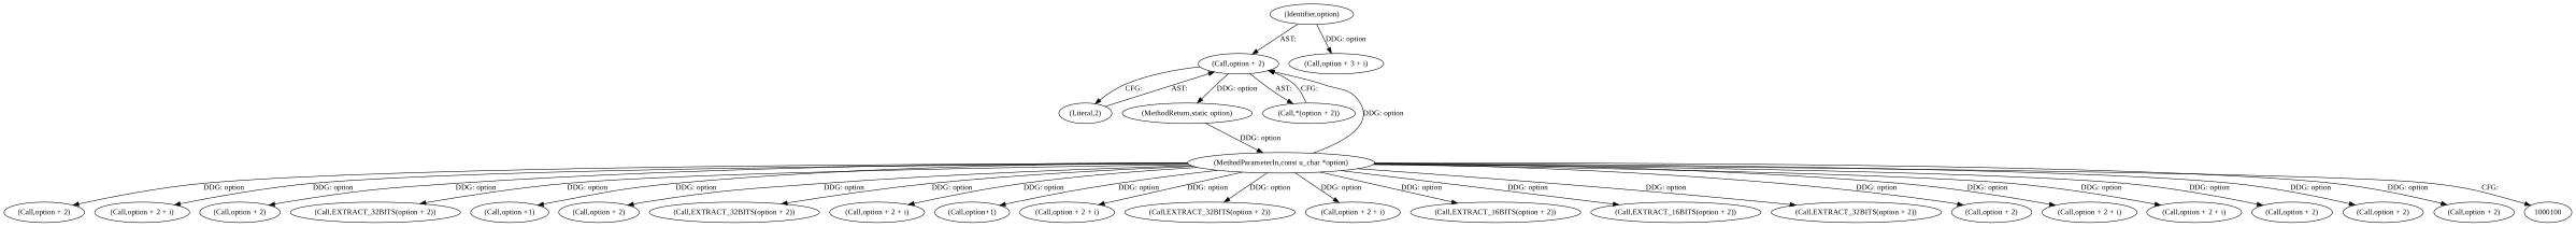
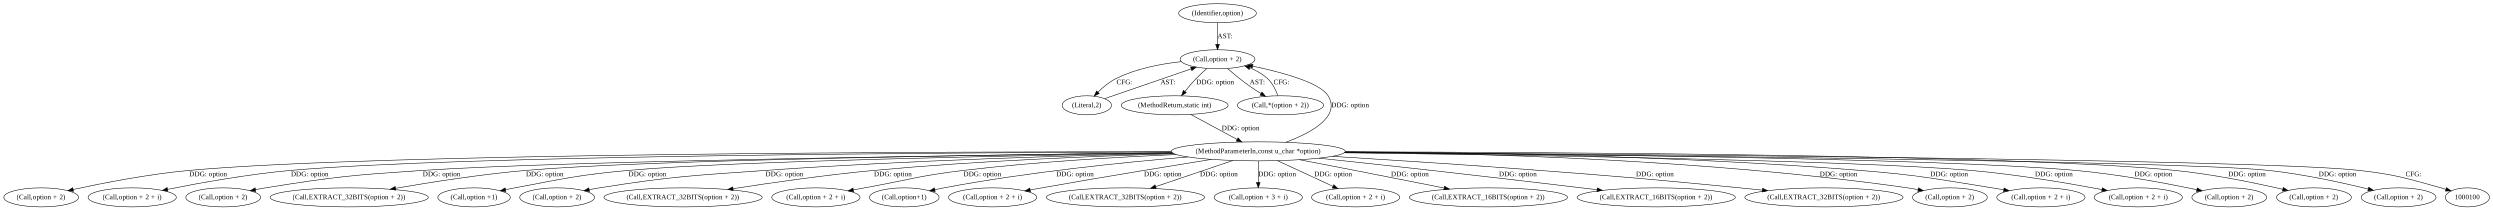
  digraph {
    fontname="Liberation Serif"
    node [fontname="Liberation Serif"]
    edge [fontname="Liberation Serif"]
    n1 [label="(Call,option + 2)"]
    n2 [label="(Literal,2)"]
-   n3 [label="(MethodReturn,static option)"]
+   n3 [label="(MethodReturn,static int)"]
    n4 [label="(Call,*(option + 2))"]
    n5 [label="(MethodParameterIn,const u_char *option)"]
    n6 [label="(Call,option + 2)"]
    n7 [label="(Call,option + 2 + i)"]
    n8 [label="(Call,option + 2)"]
    n9 [label="(Call,EXTRACT_32BITS(option + 2))"]
    n10 [label="(Call,option +1)"]
    n11 [label="(Call,option + 2)"]
    n12 [label="(Call,EXTRACT_32BITS(option + 2))"]
    n13 [label="(Call,option + 2 + i)"]
    n14 [label="(Call,option+1)"]
    n15 [label="(Call,option + 2 + i)"]
    n16 [label="(Call,EXTRACT_32BITS(option + 2))"]
    n17 [label="(Call,option + 3 + i)"]
    n18 [label="(Call,option + 2 + i)"]
    n19 [label="(Call,EXTRACT_16BITS(option + 2))"]
    n20 [label="(Call,EXTRACT_16BITS(option + 2))"]
    n21 [label="(Call,EXTRACT_32BITS(option + 2))"]
    n22 [label="(Call,option + 2)"]
    n23 [label="(Call,option + 2 + i)"]
    n24 [label="(Call,option + 2 + i)"]
    n25 [label="(Call,option + 2)"]
    n26 [label="(Call,option + 2)"]
    n27 [label="(Call,option + 2)"]
    1000100
    n29 [label="(Identifier,option)"]
    n1 -> n2 [label="CFG: "]
    n1 -> n3 [label="DDG: option"]
    n1 -> n4 [label="AST: "]
    n2 -> n1 [label="AST: "]
    n3 -> n5 [label="DDG: option"]
    n4 -> n1 [label="CFG: "]
    n5 -> n1 [label="DDG: option"]
    n5 -> n6 [label="DDG: option"]
    n5 -> n7 [label="DDG: option"]
    n5 -> n8 [label="DDG: option"]
    n5 -> n9 [label="DDG: option"]
    n5 -> n10 [label="DDG: option"]
    n5 -> n11 [label="DDG: option"]
    n5 -> n12 [label="DDG: option"]
    n5 -> n13 [label="DDG: option"]
    n5 -> n14 [label="DDG: option"]
    n5 -> n15 [label="DDG: option"]
    n5 -> n16 [label="DDG: option"]
-   n29 -> n17 [label="DDG: option"]
+   n5 -> n17 [label="DDG: option"]
    n5 -> n18 [label="DDG: option"]
    n5 -> n19 [label="DDG: option"]
    n5 -> n20 [label="DDG: option"]
    n5 -> n21 [label="DDG: option"]
    n5 -> n22 [label="DDG: option"]
    n5 -> n23 [label="DDG: option"]
    n5 -> n24 [label="DDG: option"]
    n5 -> n25 [label="DDG: option"]
    n5 -> n26 [label="DDG: option"]
    n5 -> n27 [label="DDG: option"]
    n5 -> 1000100 [label="CFG: "]
    n29 -> n1 [label="AST: "]
  }
